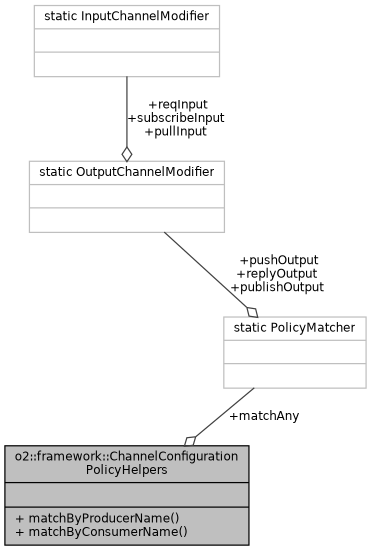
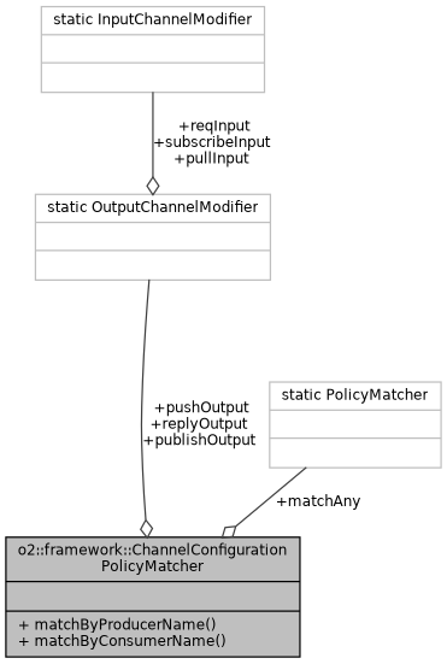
  digraph {
    fontname="DejaVu Sans"
    node [color=grey75 fontname="DejaVu Sans" fontsize=10 shape=record]
    edge [arrowhead=odiamond color=grey25 fontname="DejaVu Sans" fontsize=10 labelfontname=Helvetica labelfontsize=10 style=solid]
-   n1 [color=black fillcolor=grey75 fontcolor=black height=0.2 label="{o2::framework::ChannelConfiguration\lPolicyHelpers\n||+ matchByProducerName()\l+ matchByConsumerName()\l}" style=filled width=0.4]
+   n1 [color=black fillcolor=grey75 fontcolor=black height=0.2 label="{o2::framework::ChannelConfiguration\lPolicyMatcher\n||+ matchByProducerName()\l+ matchByConsumerName()\l}" style=filled width=0.4]
    n2 [height=0.2 label="{static InputChannelModifier\n||}" width=0.4]
    n3 [height=0.2 label="{static OutputChannelModifier\n||}" width=0.4]
    n4 [height=0.2 label="{static PolicyMatcher\n||}" width=0.4]
    n2 -> n3 [label=" +reqInput\n+subscribeInput\n+pullInput"]
-   n3 -> n4 [label=" +pushOutput\n+replyOutput\n+publishOutput"]
+   n3 -> n1 [label=" +pushOutput\n+replyOutput\n+publishOutput"]
    n4 -> n1 [label=" +matchAny"]
  }
